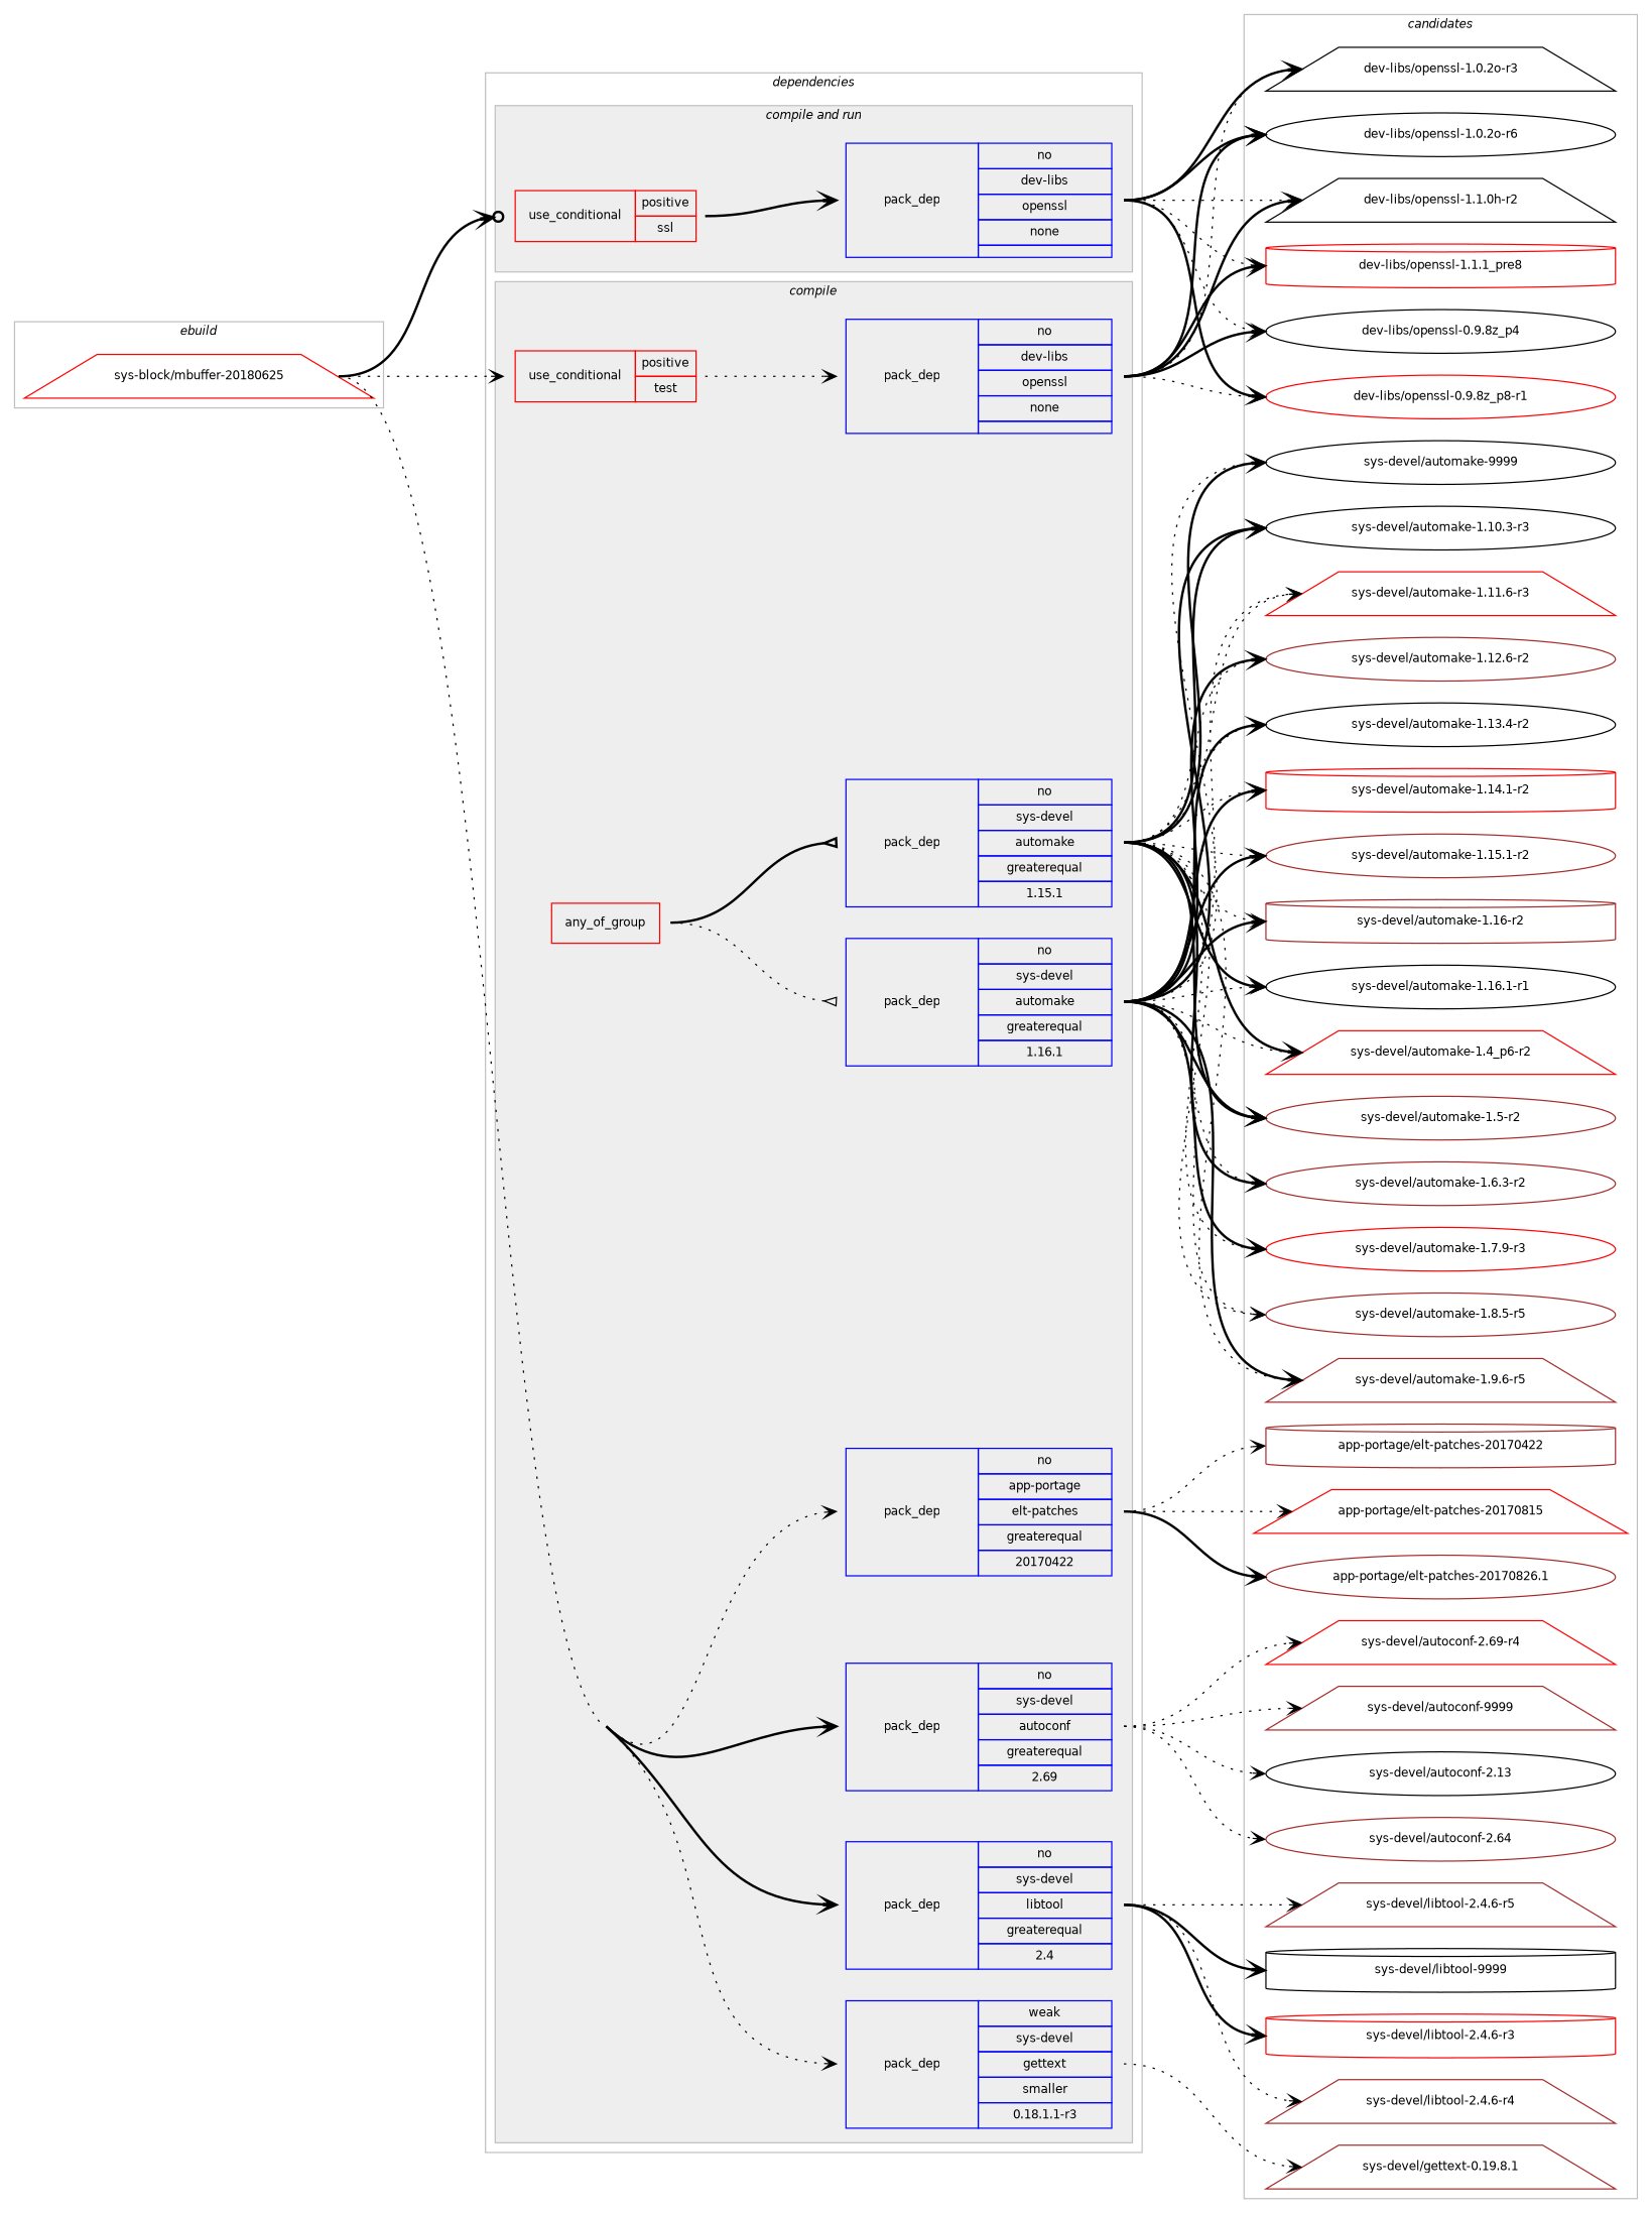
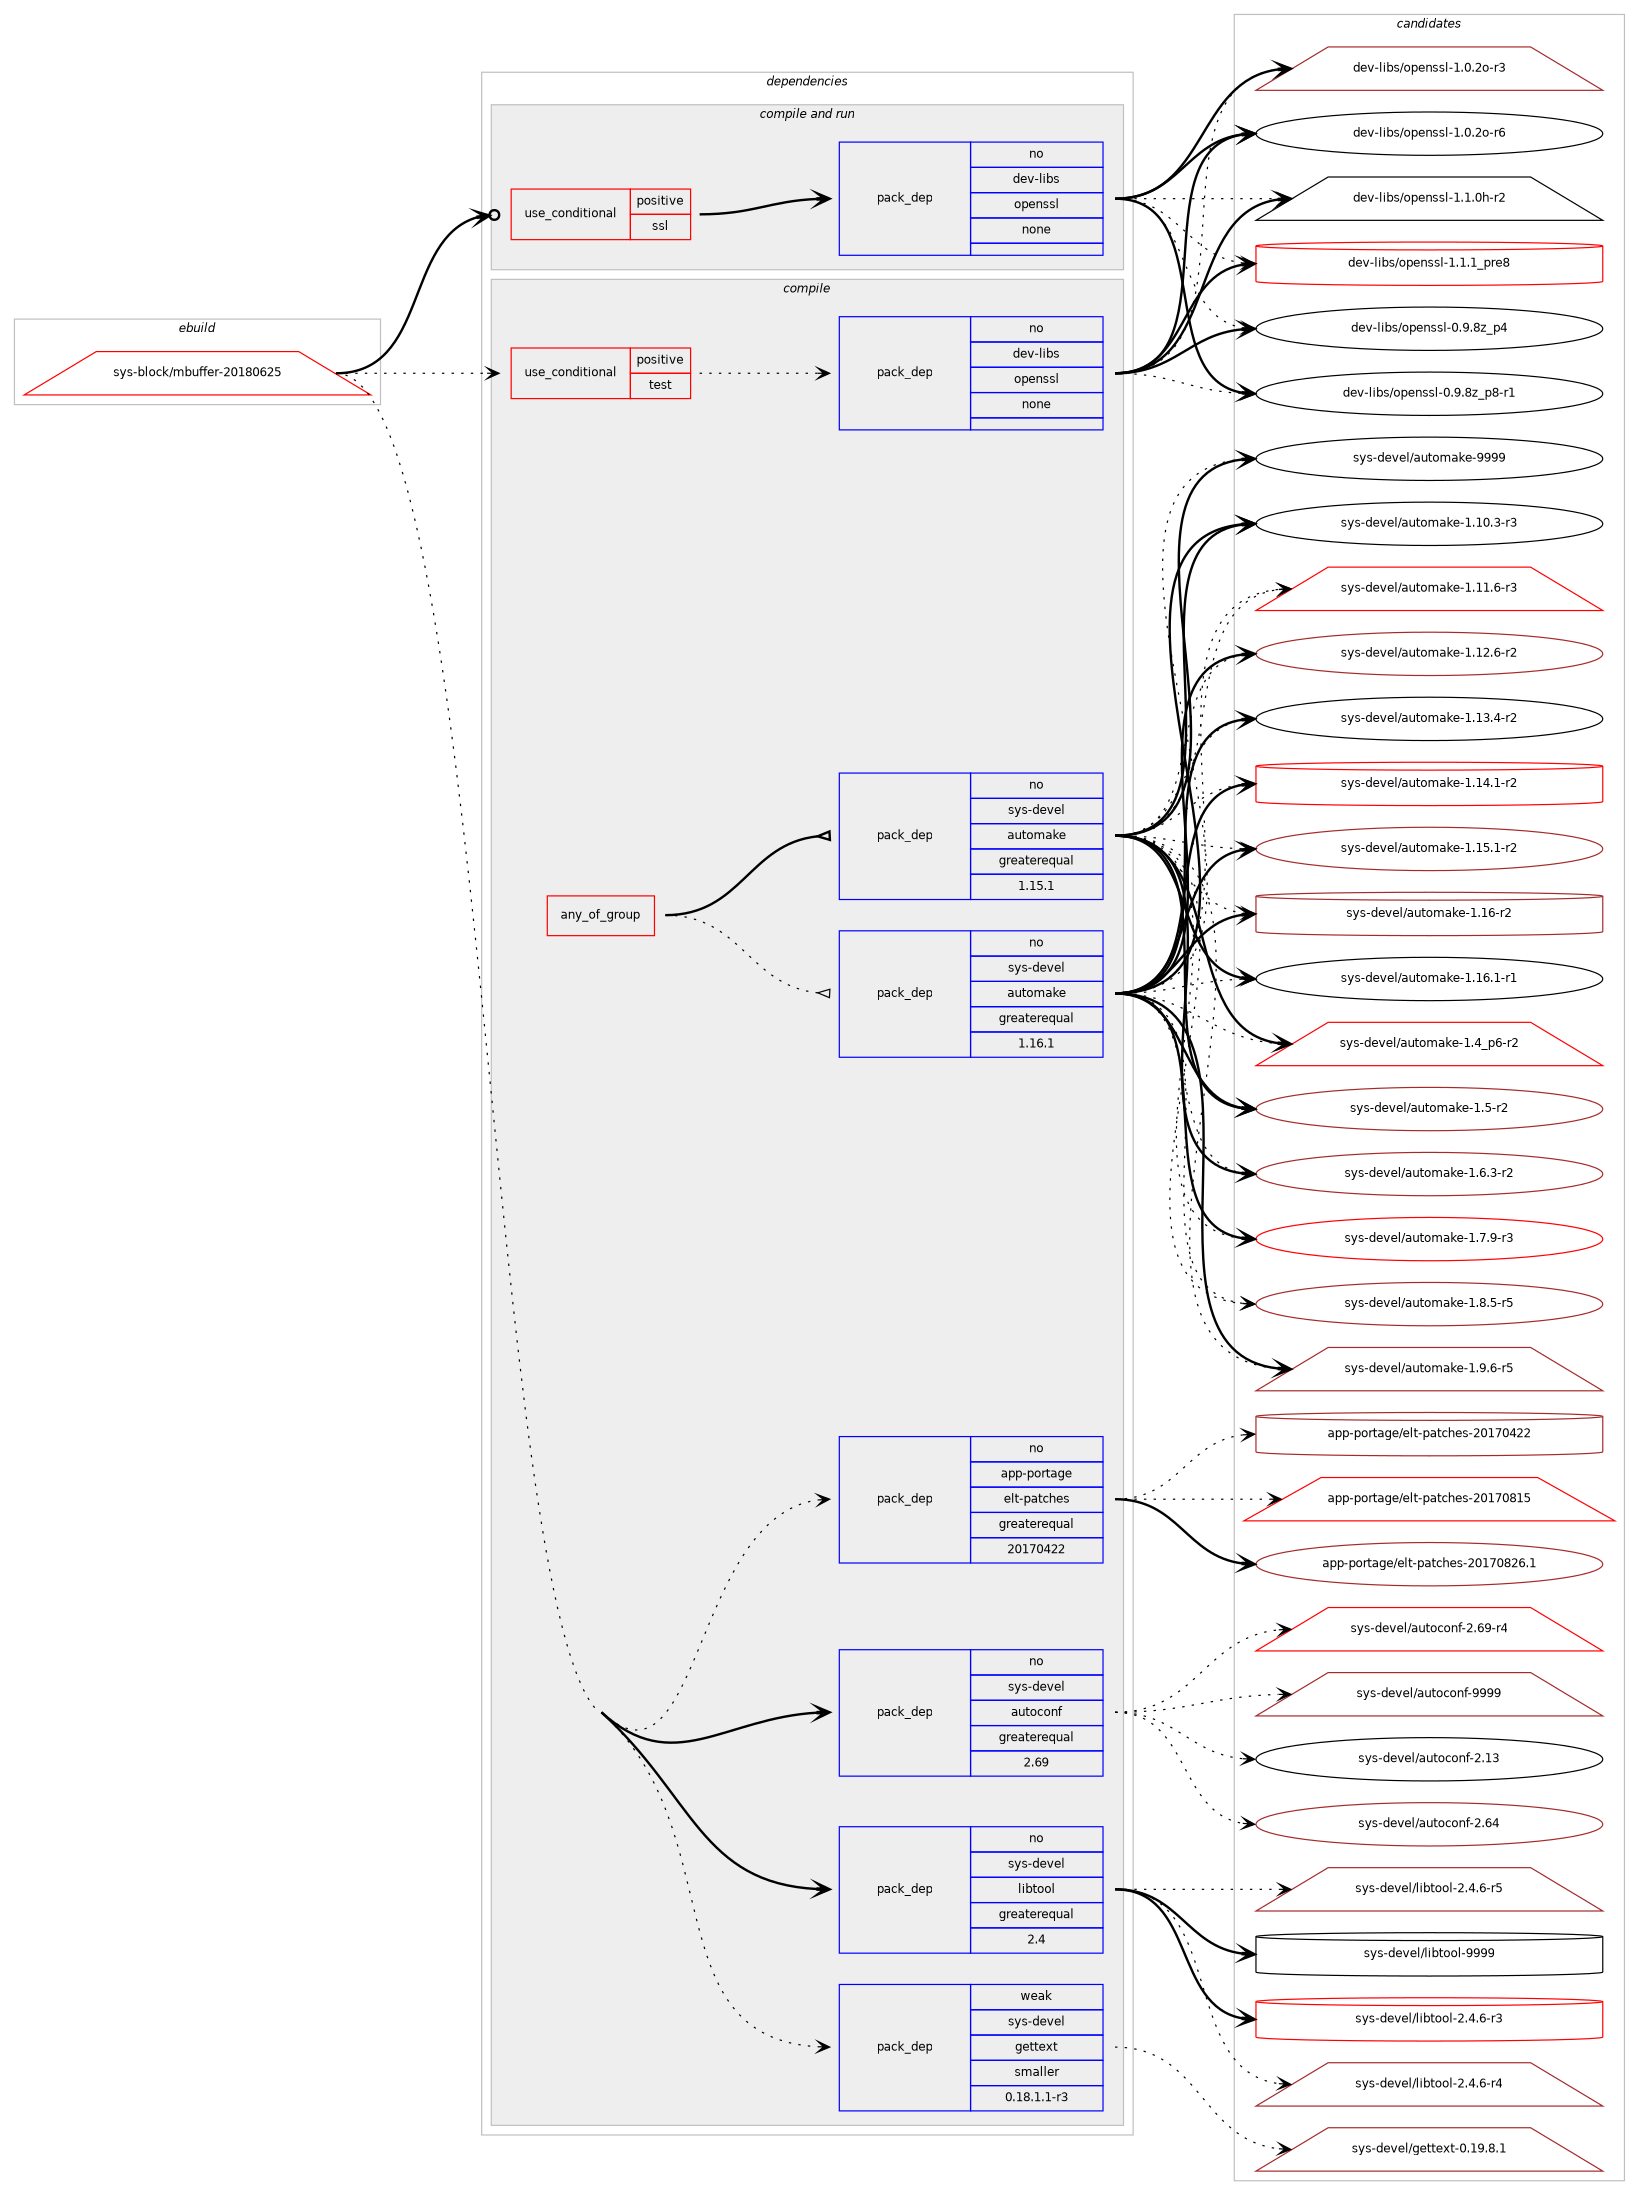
  digraph {
    compound=true
    concentrate=true
    fontname=Helvetica
    fontsize=10
    newrank=true
    rankdir=LR
    ranksep=1.5
    node [color=brown fontname=Helvetica fontsize=10 shape=ellipse]
    edge [arrowhead=vee headport=w style=dotted tailport=e weight=100]
    n1 [color=red label="sys-block/mbuffer-20180625" shape=trapezium width=4]
    n2 [color=blue label=<<TABLE BORDER="0" CELLBORDER="1" CELLSPACING="0" CELLPADDING="4" WIDTH="220"><TR><TD ROWSPAN="6" CELLPADDING="30">pack_dep</TD></TR><TR><TD WIDTH="110">no</TD></TR><TR><TD>sys-devel</TD></TR><TR><TD>automake</TD></TR><TR><TD>greaterequal</TD></TR><TR><TD>1.16.1</TD></TR></TABLE>> shape=none]
    n3 [color=blue label=<<TABLE BORDER="0" CELLBORDER="1" CELLSPACING="0" CELLPADDING="4" WIDTH="220"><TR><TD ROWSPAN="6" CELLPADDING="30">pack_dep</TD></TR><TR><TD WIDTH="110">no</TD></TR><TR><TD>sys-devel</TD></TR><TR><TD>automake</TD></TR><TR><TD>greaterequal</TD></TR><TR><TD>1.15.1</TD></TR></TABLE>> shape=none]
    n4 [color=red label=<<TABLE BORDER="0" CELLBORDER="1" CELLSPACING="0" CELLPADDING="4"><TR><TD CELLPADDING="10">any_of_group</TD></TR></TABLE>> shape=none]
    n5 [color=blue label=<<TABLE BORDER="0" CELLBORDER="1" CELLSPACING="0" CELLPADDING="4" WIDTH="220"><TR><TD ROWSPAN="6" CELLPADDING="30">pack_dep</TD></TR><TR><TD WIDTH="110">no</TD></TR><TR><TD>dev-libs</TD></TR><TR><TD>openssl</TD></TR><TR><TD>none</TD></TR><TR><TD></TD></TR></TABLE>> shape=none]
    n6 [color=red label=<<TABLE BORDER="0" CELLBORDER="1" CELLSPACING="0" CELLPADDING="4"><TR><TD ROWSPAN="3" CELLPADDING="10">use_conditional</TD></TR><TR><TD>positive</TD></TR><TR><TD>test</TD></TR></TABLE>> shape=none]
    n7 [color=blue label=<<TABLE BORDER="0" CELLBORDER="1" CELLSPACING="0" CELLPADDING="4" WIDTH="220"><TR><TD ROWSPAN="6" CELLPADDING="30">pack_dep</TD></TR><TR><TD WIDTH="110">no</TD></TR><TR><TD>app-portage</TD></TR><TR><TD>elt-patches</TD></TR><TR><TD>greaterequal</TD></TR><TR><TD>20170422</TD></TR></TABLE>> shape=none]
    n8 [color=blue label=<<TABLE BORDER="0" CELLBORDER="1" CELLSPACING="0" CELLPADDING="4" WIDTH="220"><TR><TD ROWSPAN="6" CELLPADDING="30">pack_dep</TD></TR><TR><TD WIDTH="110">no</TD></TR><TR><TD>sys-devel</TD></TR><TR><TD>autoconf</TD></TR><TR><TD>greaterequal</TD></TR><TR><TD>2.69</TD></TR></TABLE>> shape=none]
    n9 [color=blue label=<<TABLE BORDER="0" CELLBORDER="1" CELLSPACING="0" CELLPADDING="4" WIDTH="220"><TR><TD ROWSPAN="6" CELLPADDING="30">pack_dep</TD></TR><TR><TD WIDTH="110">no</TD></TR><TR><TD>sys-devel</TD></TR><TR><TD>libtool</TD></TR><TR><TD>greaterequal</TD></TR><TR><TD>2.4</TD></TR></TABLE>> shape=none]
    n10 [color=blue label=<<TABLE BORDER="0" CELLBORDER="1" CELLSPACING="0" CELLPADDING="4" WIDTH="220"><TR><TD ROWSPAN="6" CELLPADDING="30">pack_dep</TD></TR><TR><TD WIDTH="110">weak</TD></TR><TR><TD>sys-devel</TD></TR><TR><TD>gettext</TD></TR><TR><TD>smaller</TD></TR><TR><TD>0.18.1.1-r3</TD></TR></TABLE>> shape=none]
    n11 [color=blue label=<<TABLE BORDER="0" CELLBORDER="1" CELLSPACING="0" CELLPADDING="4" WIDTH="220"><TR><TD ROWSPAN="6" CELLPADDING="30">pack_dep</TD></TR><TR><TD WIDTH="110">no</TD></TR><TR><TD>dev-libs</TD></TR><TR><TD>openssl</TD></TR><TR><TD>none</TD></TR><TR><TD></TD></TR></TABLE>> shape=none]
    n12 [color=red label=<<TABLE BORDER="0" CELLBORDER="1" CELLSPACING="0" CELLPADDING="4"><TR><TD ROWSPAN="3" CELLPADDING="10">use_conditional</TD></TR><TR><TD>positive</TD></TR><TR><TD>ssl</TD></TR></TABLE>> shape=none]
    n13 [color=black label="sys-devel/automake-1.10.3-r3" width=4]
    n14 [color=red label="sys-devel/automake-1.11.6-r3" shape=trapezium width=4]
    n15 [label="sys-devel/automake-1.12.6-r2" width=4]
    n16 [color=black label="sys-devel/automake-1.13.4-r2" width=4]
    n17 [color=red label="sys-devel/automake-1.14.1-r2" shape=cylinder width=4]
    n18 [label="sys-devel/automake-1.15.1-r2" width=4]
    n19 [label="sys-devel/automake-1.16-r2" shape=cylinder width=4]
    n20 [color=black label="sys-devel/automake-1.16.1-r1" width=4]
    n21 [color=red label="sys-devel/automake-1.4_p6-r2" shape=trapezium width=4]
    n22 [label="sys-devel/automake-1.5-r2" width=4]
    n23 [label="sys-devel/automake-1.6.3-r2" width=4]
    n24 [color=red label="sys-devel/automake-1.7.9-r3" width=4]
    n25 [label="sys-devel/automake-1.8.5-r5" width=4]
    n26 [label="sys-devel/automake-1.9.6-r5" shape=trapezium width=4]
    n27 [color=black label="sys-devel/automake-9999" width=4]
    n28 [color=black label="dev-libs/openssl-0.9.8z_p4" width=4]
-   n29 [color=red label="dev-libs/openssl-0.9.8z_p8-r1" width=4]
-   n30 [color=black label="dev-libs/openssl-1.0.2o-r3" shape=trapezium width=4]
+   n29 [color=black label="dev-libs/openssl-0.9.8z_p8-r1" width=4]
+   n30 [label="dev-libs/openssl-1.0.2o-r3" shape=trapezium width=4]
    n31 [color=black label="dev-libs/openssl-1.0.2o-r6" width=4]
    n32 [color=black label="dev-libs/openssl-1.1.0h-r2" shape=trapezium width=4]
    n33 [color=red label="dev-libs/openssl-1.1.1_pre8" shape=cylinder width=4]
    n34 [label="app-portage/elt-patches-20170422" shape=cylinder width=4]
    n35 [color=red label="app-portage/elt-patches-20170815" shape=trapezium width=4]
    n36 [label="app-portage/elt-patches-20170826.1" width=4]
    n37 [color=black label="sys-devel/autoconf-2.13" width=4]
    n38 [label="sys-devel/autoconf-2.64" width=4]
    n39 [color=red label="sys-devel/autoconf-2.69-r4" shape=trapezium width=4]
    n40 [label="sys-devel/autoconf-9999" shape=trapezium width=4]
    n41 [color=red label="sys-devel/libtool-2.4.6-r3" shape=cylinder width=4]
    n42 [label="sys-devel/libtool-2.4.6-r4" shape=trapezium width=4]
    n43 [label="sys-devel/libtool-2.4.6-r5" shape=trapezium width=4]
    n44 [color=black label="sys-devel/libtool-9999" shape=cylinder width=4]
    n45 [label="sys-devel/gettext-0.19.8.1" shape=trapezium width=4]
    subgraph cluster_1 {
      color=gray
      label=<<i>ebuild</i>>
      rank=same
      n1
    }
    subgraph cluster_2 {
      color=gray
      label=<<i>dependencies</i>>
      subgraph cluster_3 {
        color=gray
        fillcolor="#eeeeee"
        label=<<i>compile</i>>
        style=filled
        subgraph sub_4 {
          color=gray
          fillcolor="#eeeeee"
          label=<<i>compile</i>>
          style=filled
          n4
          subgraph sub_5 {
            color=gray
            fillcolor="#eeeeee"
            label=<<i>compile</i>>
            style=filled
            n2
          }
          subgraph sub_6 {
            color=gray
            fillcolor="#eeeeee"
            label=<<i>compile</i>>
            style=filled
            n3
          }
        }
        subgraph sub_7 {
          color=gray
          fillcolor="#eeeeee"
          label=<<i>compile</i>>
          style=filled
          n6
          subgraph sub_8 {
            color=gray
            fillcolor="#eeeeee"
            label=<<i>compile</i>>
            style=filled
            n5
          }
        }
        subgraph sub_9 {
          color=gray
          fillcolor="#eeeeee"
          label=<<i>compile</i>>
          style=filled
          n7
        }
        subgraph sub_10 {
          color=gray
          fillcolor="#eeeeee"
          label=<<i>compile</i>>
          style=filled
          n8
        }
        subgraph sub_11 {
          color=gray
          fillcolor="#eeeeee"
          label=<<i>compile</i>>
          style=filled
          n9
        }
        subgraph sub_12 {
          color=gray
          fillcolor="#eeeeee"
          label=<<i>compile</i>>
          style=filled
          n10
        }
      }
      subgraph cluster_13 {
        color=gray
        fillcolor="#eeeeee"
        label=<<i>compile and run</i>>
        style=filled
        subgraph sub_14 {
          color=gray
          fillcolor="#eeeeee"
          label=<<i>compile and run</i>>
          style=filled
          n12
          subgraph sub_15 {
            color=gray
            fillcolor="#eeeeee"
            label=<<i>compile and run</i>>
            style=filled
            n11
          }
        }
      }
      subgraph cluster_16 {
        color=gray
        fillcolor="#eeeeee"
        label=<<i>run</i>>
        style=filled
      }
    }
    subgraph cluster_17 {
      color=gray
      label=<<i>candidates</i>>
      rank=same
      subgraph sub_18 {
        color=black
        label=<<i>candidates</i>>
        nodesep=1
        rank=same
        n13
        n14
        n15
        n16
        n17
        n18
        n19
        n20
        n21
        n22
        n23
        n24
        n25
        n26
        n27
      }
      subgraph sub_19 {
        color=black
        label=<<i>candidates</i>>
        nodesep=1
        rank=same
        n13
        n14
        n15
        n16
        n17
        n18
        n19
        n20
        n21
        n22
        n23
        n24
        n25
        n26
        n27
      }
      subgraph sub_20 {
        color=black
        label=<<i>candidates</i>>
        nodesep=1
        rank=same
        n28
        n29
        n30
        n31
        n32
        n33
      }
      subgraph sub_21 {
        color=black
        label=<<i>candidates</i>>
        nodesep=1
        rank=same
        n28
        n29
        n30
        n31
        n32
        n33
      }
      subgraph sub_22 {
        color=black
        label=<<i>candidates</i>>
        nodesep=1
        rank=same
        n34
        n35
        n36
      }
      subgraph sub_23 {
        color=black
        label=<<i>candidates</i>>
        nodesep=1
        rank=same
        n37
        n38
        n39
        n40
      }
      subgraph sub_24 {
        color=black
        label=<<i>candidates</i>>
        nodesep=1
        rank=same
        n41
        n42
        n43
        n44
      }
      subgraph sub_25 {
        color=black
        label=<<i>candidates</i>>
        nodesep=1
        rank=same
        n45
      }
    }
    n1 -> n6 [weight=20]
    n1 -> n7 [weight=20]
    n1 -> n8 [style=bold weight=20]
    n1 -> n9 [style=bold weight=20]
    n1 -> n10 [weight=20]
    n1 -> n12 [arrowhead=odotvee style=bold weight=20]
    n2 -> n13 [style=bold]
    n2 -> n14
    n2 -> n15 [style=bold]
    n2 -> n16 [style=bold]
    n2 -> n17 [style=bold]
    n2 -> n18 [style=bold]
    n2 -> n19 [style=bold]
    n2 -> n20
    n2 -> n21
    n2 -> n22 [style=bold]
    n2 -> n23
    n2 -> n24 [style=bold]
    n2 -> n25
    n2 -> n26 [style=bold]
    n2 -> n27
    n3 -> n13 [style=bold]
    n3 -> n14
    n3 -> n15
    n3 -> n16
    n3 -> n17
    n3 -> n18
    n3 -> n19
    n3 -> n20 [style=bold]
    n3 -> n21 [style=bold]
    n3 -> n22 [style=bold]
    n3 -> n23 [style=bold]
    n3 -> n24
    n3 -> n25
    n3 -> n26
    n3 -> n27 [style=bold]
    n4 -> n2 [arrowhead=oinv weight=20]
    n4 -> n3 [arrowhead=oinv style=bold weight=20]
    n5 -> n28 [style=bold]
    n5 -> n29
    n5 -> n30
    n5 -> n31 [style=bold]
    n5 -> n32 [style=bold]
    n5 -> n33 [style=bold]
    n6 -> n5 [weight=20]
    n7 -> n34
    n7 -> n35
    n7 -> n36 [style=bold]
    n8 -> n37
    n8 -> n38
    n8 -> n39
    n8 -> n40
    n9 -> n41 [style=bold]
    n9 -> n42
    n9 -> n43
    n9 -> n44 [style=bold]
    n10 -> n45
    n11 -> n28
    n11 -> n29 [style=bold]
    n11 -> n30 [style=bold]
    n11 -> n31 [style=bold]
    n11 -> n32
    n11 -> n33
    n12 -> n11 [style=bold weight=20]
  }
